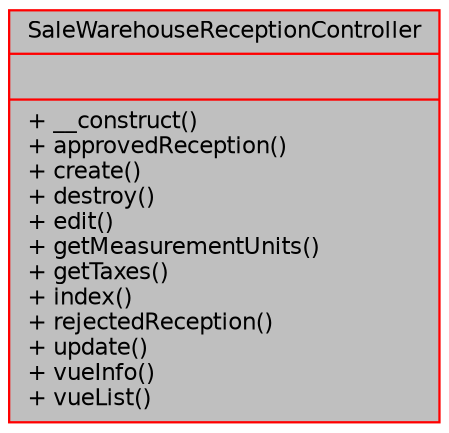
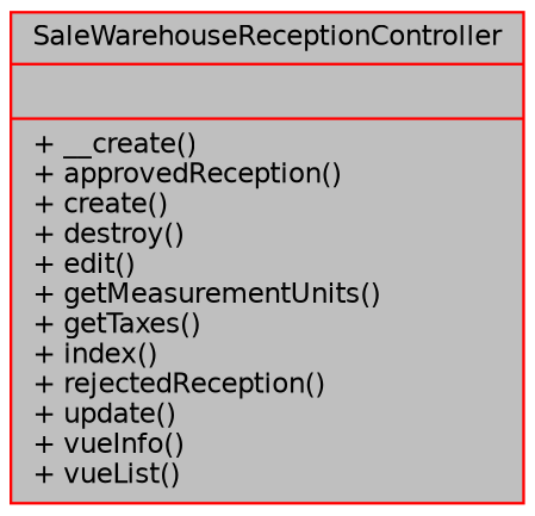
  digraph {
-   n1 [color=red fillcolor=grey75 fontcolor=black fontname=Helvetica fontsize=10 height=0.2 label="{SaleWarehouseReceptionController\n||+ __construct()\l+ approvedReception()\l+ create()\l+ destroy()\l+ edit()\l+ getMeasurementUnits()\l+ getTaxes()\l+ index()\l+ rejectedReception()\l+ update()\l+ vueInfo()\l+ vueList()\l}" shape=record style=filled width=0.4]
+   n1 [color=red fillcolor=grey75 fontcolor=black fontname=Helvetica fontsize=10 height=0.2 label="{SaleWarehouseReceptionController\n||+ __create()\l+ approvedReception()\l+ create()\l+ destroy()\l+ edit()\l+ getMeasurementUnits()\l+ getTaxes()\l+ index()\l+ rejectedReception()\l+ update()\l+ vueInfo()\l+ vueList()\l}" shape=record style=filled width=0.4]
  }
